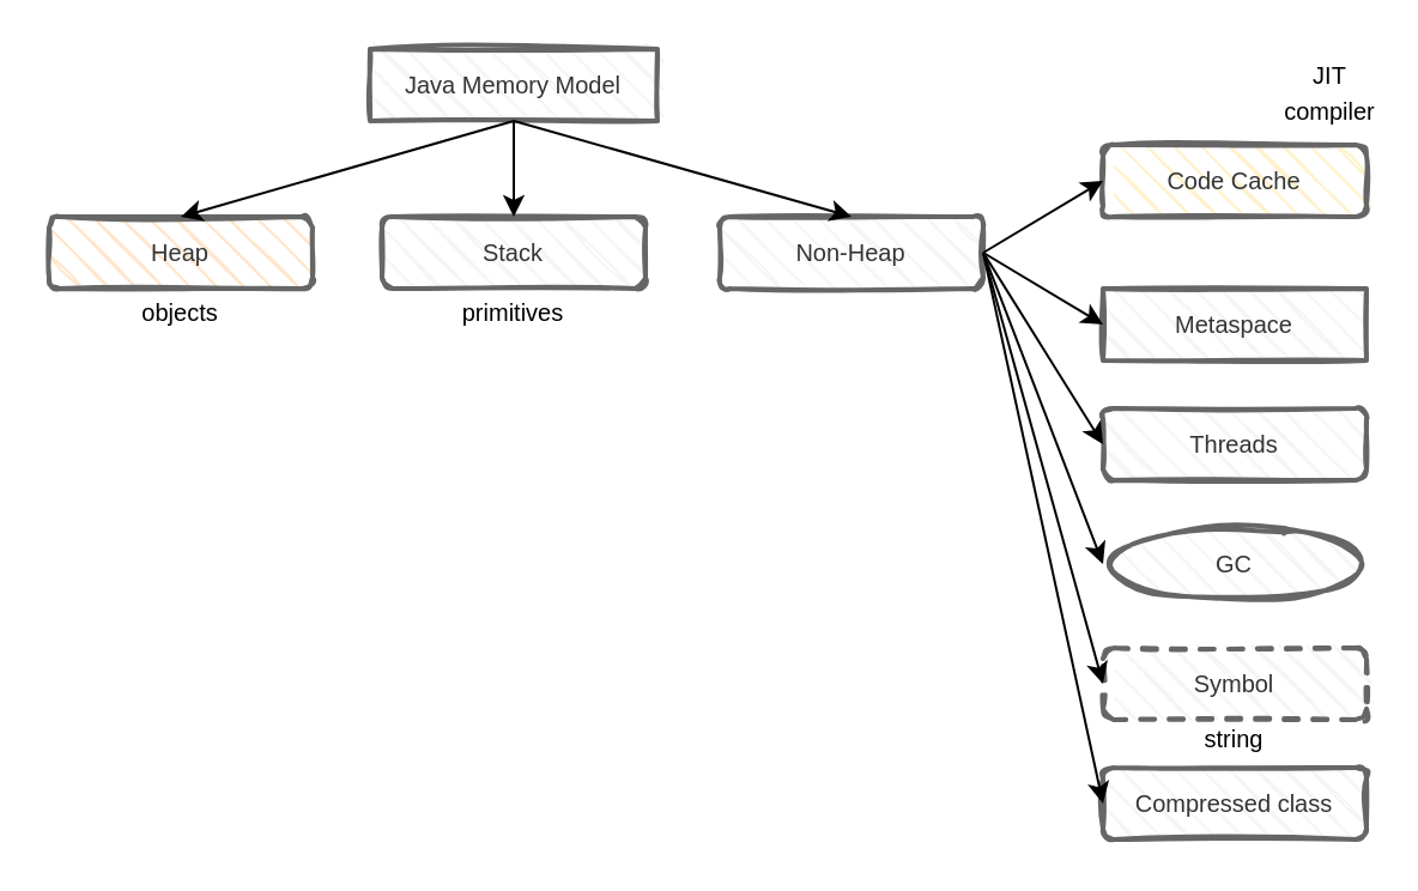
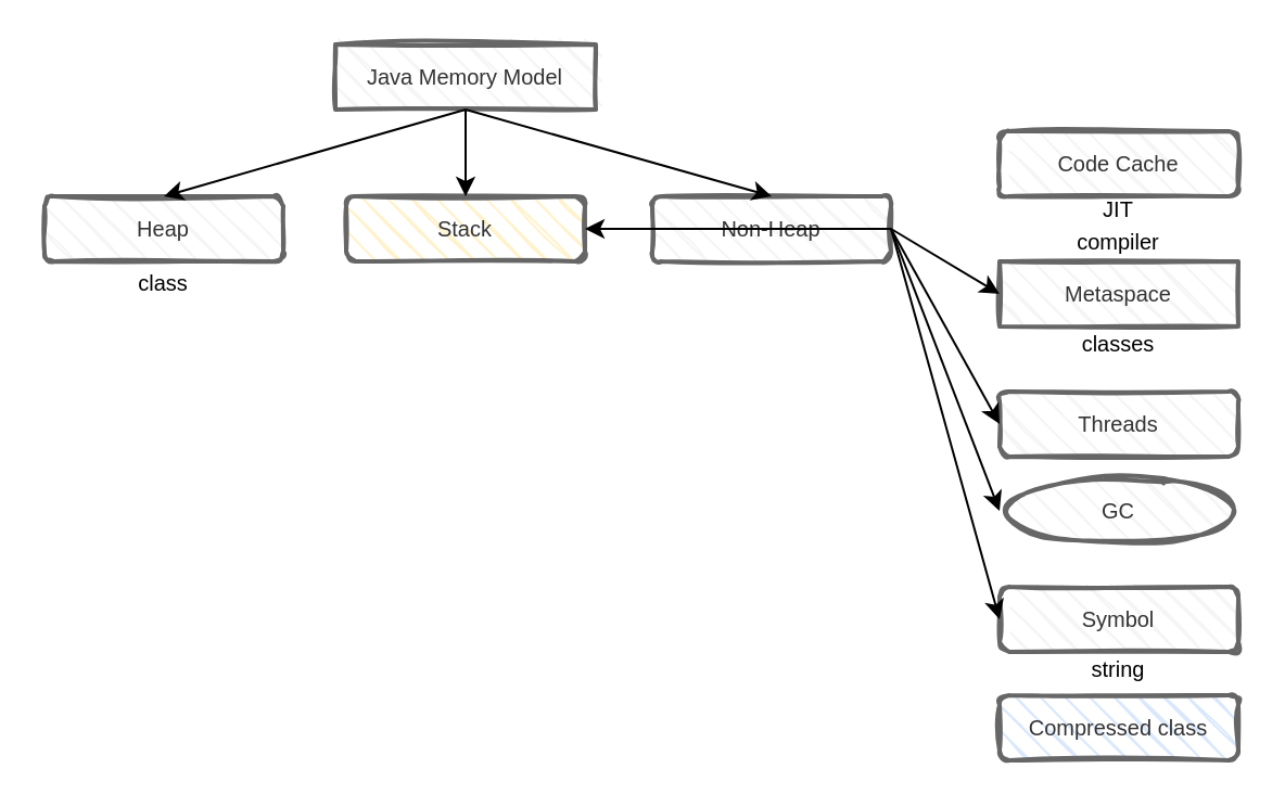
  <mxCell id="0" />
  <mxCell id="1" parent="0" />
  <mxCell id="2" value="Java Memory Model" style="whiteSpace=wrap;html=1;strokeWidth=2;fillWeight=1;hachureGap=8;hachureAngle=45;fillColor=#f5f5f5;sketch=1;fontSize=10;strokeColor=#666666;fillStyle=auto;fontColor=#333333;rounded=0;" parent="1" vertex="1"><mxGeometry x="154" y="20" width="120" height="30" as="geometry" /></mxCell>
- <mxCell id="3" value="Heap" style="rounded=1;whiteSpace=wrap;html=1;strokeWidth=2;fillWeight=1;hachureGap=8;hachureAngle=45;fillColor=#ffe6cc;sketch=1;fontSize=10;strokeColor=#666666;fillStyle=auto;fontColor=#333333;" parent="1" vertex="1"><mxGeometry x="20" y="90" width="110" height="30" as="geometry" /></mxCell>
- <mxCell id="4" value="Stack" style="rounded=1;whiteSpace=wrap;html=1;strokeWidth=2;fillWeight=1;hachureGap=8;hachureAngle=45;fillColor=#f5f5f5;sketch=1;fontSize=10;strokeColor=#666666;fillStyle=auto;fontColor=#333333;" parent="1" vertex="1"><mxGeometry x="159" y="90" width="110" height="30" as="geometry" /></mxCell>
+ <mxCell id="3" value="Heap" style="rounded=1;whiteSpace=wrap;html=1;strokeWidth=2;fillWeight=1;hachureGap=8;hachureAngle=45;fillColor=#f5f5f5;sketch=1;fontSize=10;strokeColor=#666666;fillStyle=auto;fontColor=#333333;" parent="1" vertex="1"><mxGeometry x="20" y="90" width="110" height="30" as="geometry" /></mxCell>
+ <mxCell id="4" value="Stack" style="rounded=1;whiteSpace=wrap;html=1;strokeWidth=2;fillWeight=1;hachureGap=8;hachureAngle=45;fillColor=#fff2cc;sketch=1;fontSize=10;strokeColor=#666666;fillStyle=auto;fontColor=#333333;" parent="1" vertex="1"><mxGeometry x="159" y="90" width="110" height="30" as="geometry" /></mxCell>
  <mxCell id="5" value="Non-Heap" style="rounded=1;whiteSpace=wrap;html=1;strokeWidth=2;fillWeight=1;hachureGap=8;hachureAngle=45;fillColor=#f5f5f5;sketch=1;fontSize=10;strokeColor=#666666;fillStyle=auto;fontColor=#333333;" parent="1" vertex="1"><mxGeometry x="300" y="90" width="110" height="30" as="geometry" /></mxCell>
  <mxCell id="6" value="" style="endArrow=classic;html=1;rounded=0;exitX=0.5;exitY=1;exitDx=0;exitDy=0;entryX=0.5;entryY=0;entryDx=0;entryDy=0;" parent="1" source="2" target="4" edge="1"><mxGeometry width="50" height="50" relative="1" as="geometry"><mxPoint x="190" y="210" as="sourcePoint" /><mxPoint x="240" y="160" as="targetPoint" /></mxGeometry></mxCell>
  <mxCell id="7" value="" style="endArrow=classic;html=1;rounded=0;exitX=0.5;exitY=1;exitDx=0;exitDy=0;entryX=0.5;entryY=0;entryDx=0;entryDy=0;" parent="1" source="2" target="3" edge="1"><mxGeometry width="50" height="50" relative="1" as="geometry"><mxPoint x="190" y="210" as="sourcePoint" /><mxPoint x="240" y="160" as="targetPoint" /></mxGeometry></mxCell>
  <mxCell id="8" value="" style="endArrow=classic;html=1;rounded=0;entryX=0.5;entryY=0;entryDx=0;entryDy=0;exitX=0.5;exitY=1;exitDx=0;exitDy=0;" parent="1" source="2" target="5" edge="1"><mxGeometry width="50" height="50" relative="1" as="geometry"><mxPoint x="190" y="210" as="sourcePoint" /><mxPoint x="240" y="160" as="targetPoint" /></mxGeometry></mxCell>
- <mxCell id="9" value="Code Cache" style="rounded=1;whiteSpace=wrap;html=1;strokeWidth=2;fillWeight=1;hachureGap=8;hachureAngle=45;fillColor=#fff2cc;sketch=1;fontSize=10;strokeColor=#666666;fillStyle=auto;fontColor=#333333;" parent="1" vertex="1"><mxGeometry x="460" y="60" width="110" height="30" as="geometry" /></mxCell>
+ <mxCell id="9" value="Code Cache" style="rounded=1;whiteSpace=wrap;html=1;strokeWidth=2;fillWeight=1;hachureGap=8;hachureAngle=45;fillColor=#f5f5f5;sketch=1;fontSize=10;strokeColor=#666666;fillStyle=auto;fontColor=#333333;" parent="1" vertex="1"><mxGeometry x="460" y="60" width="110" height="30" as="geometry" /></mxCell>
  <mxCell id="10" value="Metaspace" style="whiteSpace=wrap;html=1;strokeWidth=2;fillWeight=1;hachureGap=8;hachureAngle=45;fillColor=#f5f5f5;sketch=1;fontSize=10;strokeColor=#666666;fillStyle=auto;fontColor=#333333;rounded=0;" parent="1" vertex="1"><mxGeometry x="460" y="120" width="110" height="30" as="geometry" /></mxCell>
- <mxCell id="11" value="" style="endArrow=classic;html=1;rounded=0;entryX=0;entryY=0.5;entryDx=0;entryDy=0;exitX=1;exitY=0.5;exitDx=0;exitDy=0;" parent="1" source="5" target="9" edge="1"><mxGeometry width="50" height="50" relative="1" as="geometry"><mxPoint x="190" y="210" as="sourcePoint" /><mxPoint x="240" y="160" as="targetPoint" /></mxGeometry></mxCell>
  <mxCell id="12" value="" style="endArrow=classic;html=1;rounded=0;entryX=0;entryY=0.5;entryDx=0;entryDy=0;exitX=1;exitY=0.5;exitDx=0;exitDy=0;" parent="1" source="5" target="10" edge="1"><mxGeometry width="50" height="50" relative="1" as="geometry"><mxPoint x="190" y="210" as="sourcePoint" /><mxPoint x="240" y="160" as="targetPoint" /></mxGeometry></mxCell>
- <mxCell id="13" value="&lt;font style=&quot;font-size: 10px&quot;&gt;objects&lt;/font&gt;" style="text;html=1;strokeColor=none;fillColor=none;align=center;verticalAlign=middle;whiteSpace=wrap;rounded=0;" parent="1" vertex="1"><mxGeometry x="50" y="120" width="50" height="20" as="geometry" /></mxCell>
- <mxCell id="14" value="&lt;font style=&quot;font-size: 10px&quot;&gt;JIT compiler&lt;/font&gt;" style="text;html=1;strokeColor=none;fillColor=none;align=center;verticalAlign=middle;whiteSpace=wrap;rounded=0;" parent="1" vertex="1"><mxGeometry x="530" y="30" width="50" height="15" as="geometry" /></mxCell>
- <mxCell id="15" value="&lt;span style=&quot;font-size: 10px&quot;&gt;primitives&lt;/span&gt;" style="text;html=1;strokeColor=none;fillColor=none;align=center;verticalAlign=middle;whiteSpace=wrap;rounded=0;" parent="1" vertex="1"><mxGeometry x="189" y="120" width="50" height="20" as="geometry" /></mxCell>
- <mxCell id="16" value="Threads" style="rounded=1;whiteSpace=wrap;html=1;strokeWidth=2;fillWeight=1;hachureGap=8;hachureAngle=45;fillColor=#f5f5f5;sketch=1;fontSize=10;strokeColor=#666666;fillStyle=auto;fontColor=#333333;" parent="1" vertex="1"><mxGeometry x="460" y="170" width="110" height="30" as="geometry" /></mxCell>
+ <mxCell id="13" value="&lt;font style=&quot;font-size: 10px&quot;&gt;class&lt;/font&gt;" style="text;html=1;strokeColor=none;fillColor=none;align=center;verticalAlign=middle;whiteSpace=wrap;rounded=0;" parent="1" vertex="1"><mxGeometry x="50" y="120" width="50" height="20" as="geometry" /></mxCell>
+ <mxCell id="14" value="&lt;font style=&quot;font-size: 10px&quot;&gt;JIT compiler&lt;/font&gt;" style="text;html=1;strokeColor=none;fillColor=none;align=center;verticalAlign=middle;whiteSpace=wrap;rounded=0;" parent="1" vertex="1"><mxGeometry x="490" y="95" width="50" height="15" as="geometry" /></mxCell>
+ <mxCell id="16" value="Threads" style="rounded=1;whiteSpace=wrap;html=1;strokeWidth=2;fillWeight=1;hachureGap=8;hachureAngle=45;fillColor=#f5f5f5;sketch=1;fontSize=10;strokeColor=#666666;fillStyle=auto;fontColor=#333333;" parent="1" vertex="1"><mxGeometry x="460" y="180" width="110" height="30" as="geometry" /></mxCell>
  <mxCell id="17" style="edgeStyle=orthogonalEdgeStyle;rounded=0;orthogonalLoop=1;jettySize=auto;html=1;exitX=0.5;exitY=1;exitDx=0;exitDy=0;fontSize=10;" parent="1" source="10" target="10" edge="1"><mxGeometry relative="1" as="geometry" /></mxCell>
  <mxCell id="18" value="" style="endArrow=classic;html=1;rounded=0;fontSize=10;entryX=0;entryY=0.5;entryDx=0;entryDy=0;exitX=1;exitY=0.5;exitDx=0;exitDy=0;" parent="1" source="5" target="16" edge="1"><mxGeometry width="50" height="50" relative="1" as="geometry"><mxPoint x="410" y="110" as="sourcePoint" /><mxPoint x="270" y="140" as="targetPoint" /></mxGeometry></mxCell>
  <mxCell id="19" value="GC" style="ellipse;whiteSpace=wrap;html=1;strokeWidth=2;fillWeight=1;hachureGap=8;hachureAngle=45;fillColor=#f5f5f5;sketch=1;fontSize=10;strokeColor=#666666;fillStyle=auto;fontColor=#333333;" parent="1" vertex="1"><mxGeometry x="460" y="220" width="110" height="30" as="geometry" /></mxCell>
  <mxCell id="20" value="" style="endArrow=classic;html=1;rounded=0;fontSize=10;entryX=0;entryY=0.5;entryDx=0;entryDy=0;exitX=1;exitY=0.5;exitDx=0;exitDy=0;" parent="1" source="5" target="19" edge="1"><mxGeometry width="50" height="50" relative="1" as="geometry"><mxPoint x="220" y="190" as="sourcePoint" /><mxPoint x="270" y="140" as="targetPoint" /></mxGeometry></mxCell>
- <mxCell id="21" value="Symbol" style="rounded=1;whiteSpace=wrap;html=1;strokeWidth=2;fillWeight=1;hachureGap=8;hachureAngle=45;fillColor=#f5f5f5;sketch=1;fontSize=10;strokeColor=#666666;fillStyle=auto;fontColor=#333333;dashed=1;" parent="1" vertex="1"><mxGeometry x="460" y="270" width="110" height="30" as="geometry" /></mxCell>
+ <mxCell id="21" value="Symbol" style="rounded=1;whiteSpace=wrap;html=1;strokeWidth=2;fillWeight=1;hachureGap=8;hachureAngle=45;fillColor=#f5f5f5;sketch=1;fontSize=10;strokeColor=#666666;fillStyle=auto;fontColor=#333333;" parent="1" vertex="1"><mxGeometry x="460" y="270" width="110" height="30" as="geometry" /></mxCell>
  <mxCell id="22" value="" style="endArrow=classic;html=1;rounded=0;fontSize=10;entryX=0;entryY=0.5;entryDx=0;entryDy=0;" parent="1" target="21" edge="1"><mxGeometry width="50" height="50" relative="1" as="geometry"><mxPoint x="410" y="105" as="sourcePoint" /><mxPoint x="270" y="140" as="targetPoint" /></mxGeometry></mxCell>
+ <mxCell id="23" value="&lt;font style=&quot;font-size: 10px&quot;&gt;classes&lt;/font&gt;" style="text;html=1;strokeColor=none;fillColor=none;align=center;verticalAlign=middle;whiteSpace=wrap;rounded=0;" parent="1" vertex="1"><mxGeometry x="490" y="150" width="50" height="15" as="geometry" /></mxCell>
  <mxCell id="24" value="&lt;font style=&quot;font-size: 10px&quot;&gt;string&lt;/font&gt;" style="text;html=1;strokeColor=none;fillColor=none;align=center;verticalAlign=middle;whiteSpace=wrap;rounded=0;" parent="1" vertex="1"><mxGeometry x="490" y="300" width="50" height="15" as="geometry" /></mxCell>
- <mxCell id="25" value="Compressed class" style="rounded=1;whiteSpace=wrap;html=1;strokeWidth=2;fillWeight=1;hachureGap=8;hachureAngle=45;fillColor=#f5f5f5;sketch=1;fontSize=10;strokeColor=#666666;fillStyle=auto;fontColor=#333333;" parent="1" vertex="1"><mxGeometry x="460" y="320" width="110" height="30" as="geometry" /></mxCell>
- <mxCell id="26" value="" style="endArrow=classic;html=1;rounded=0;fontSize=10;entryX=0;entryY=0.5;entryDx=0;entryDy=0;exitX=1;exitY=0.5;exitDx=0;exitDy=0;" parent="1" source="5" target="25" edge="1"><mxGeometry width="50" height="50" relative="1" as="geometry"><mxPoint x="220" y="170" as="sourcePoint" /><mxPoint x="270" y="120" as="targetPoint" /></mxGeometry></mxCell>
+ <mxCell id="25" value="Compressed class" style="rounded=1;whiteSpace=wrap;html=1;strokeWidth=2;fillWeight=1;hachureGap=8;hachureAngle=45;fillColor=#dae8fc;sketch=1;fontSize=10;strokeColor=#666666;fillStyle=auto;fontColor=#333333;" parent="1" vertex="1"><mxGeometry x="460" y="320" width="110" height="30" as="geometry" /></mxCell>
+ <mxCell id="26" value="" style="endArrow=classic;html=1;rounded=0;fontSize=10;exitX=1;exitY=0.5;exitDx=0;exitDy=0;" parent="1" source="5" target="4" edge="1"><mxGeometry width="50" height="50" relative="1" as="geometry"><mxPoint x="220" y="170" as="sourcePoint" /><mxPoint x="270" y="120" as="targetPoint" /></mxGeometry></mxCell>
